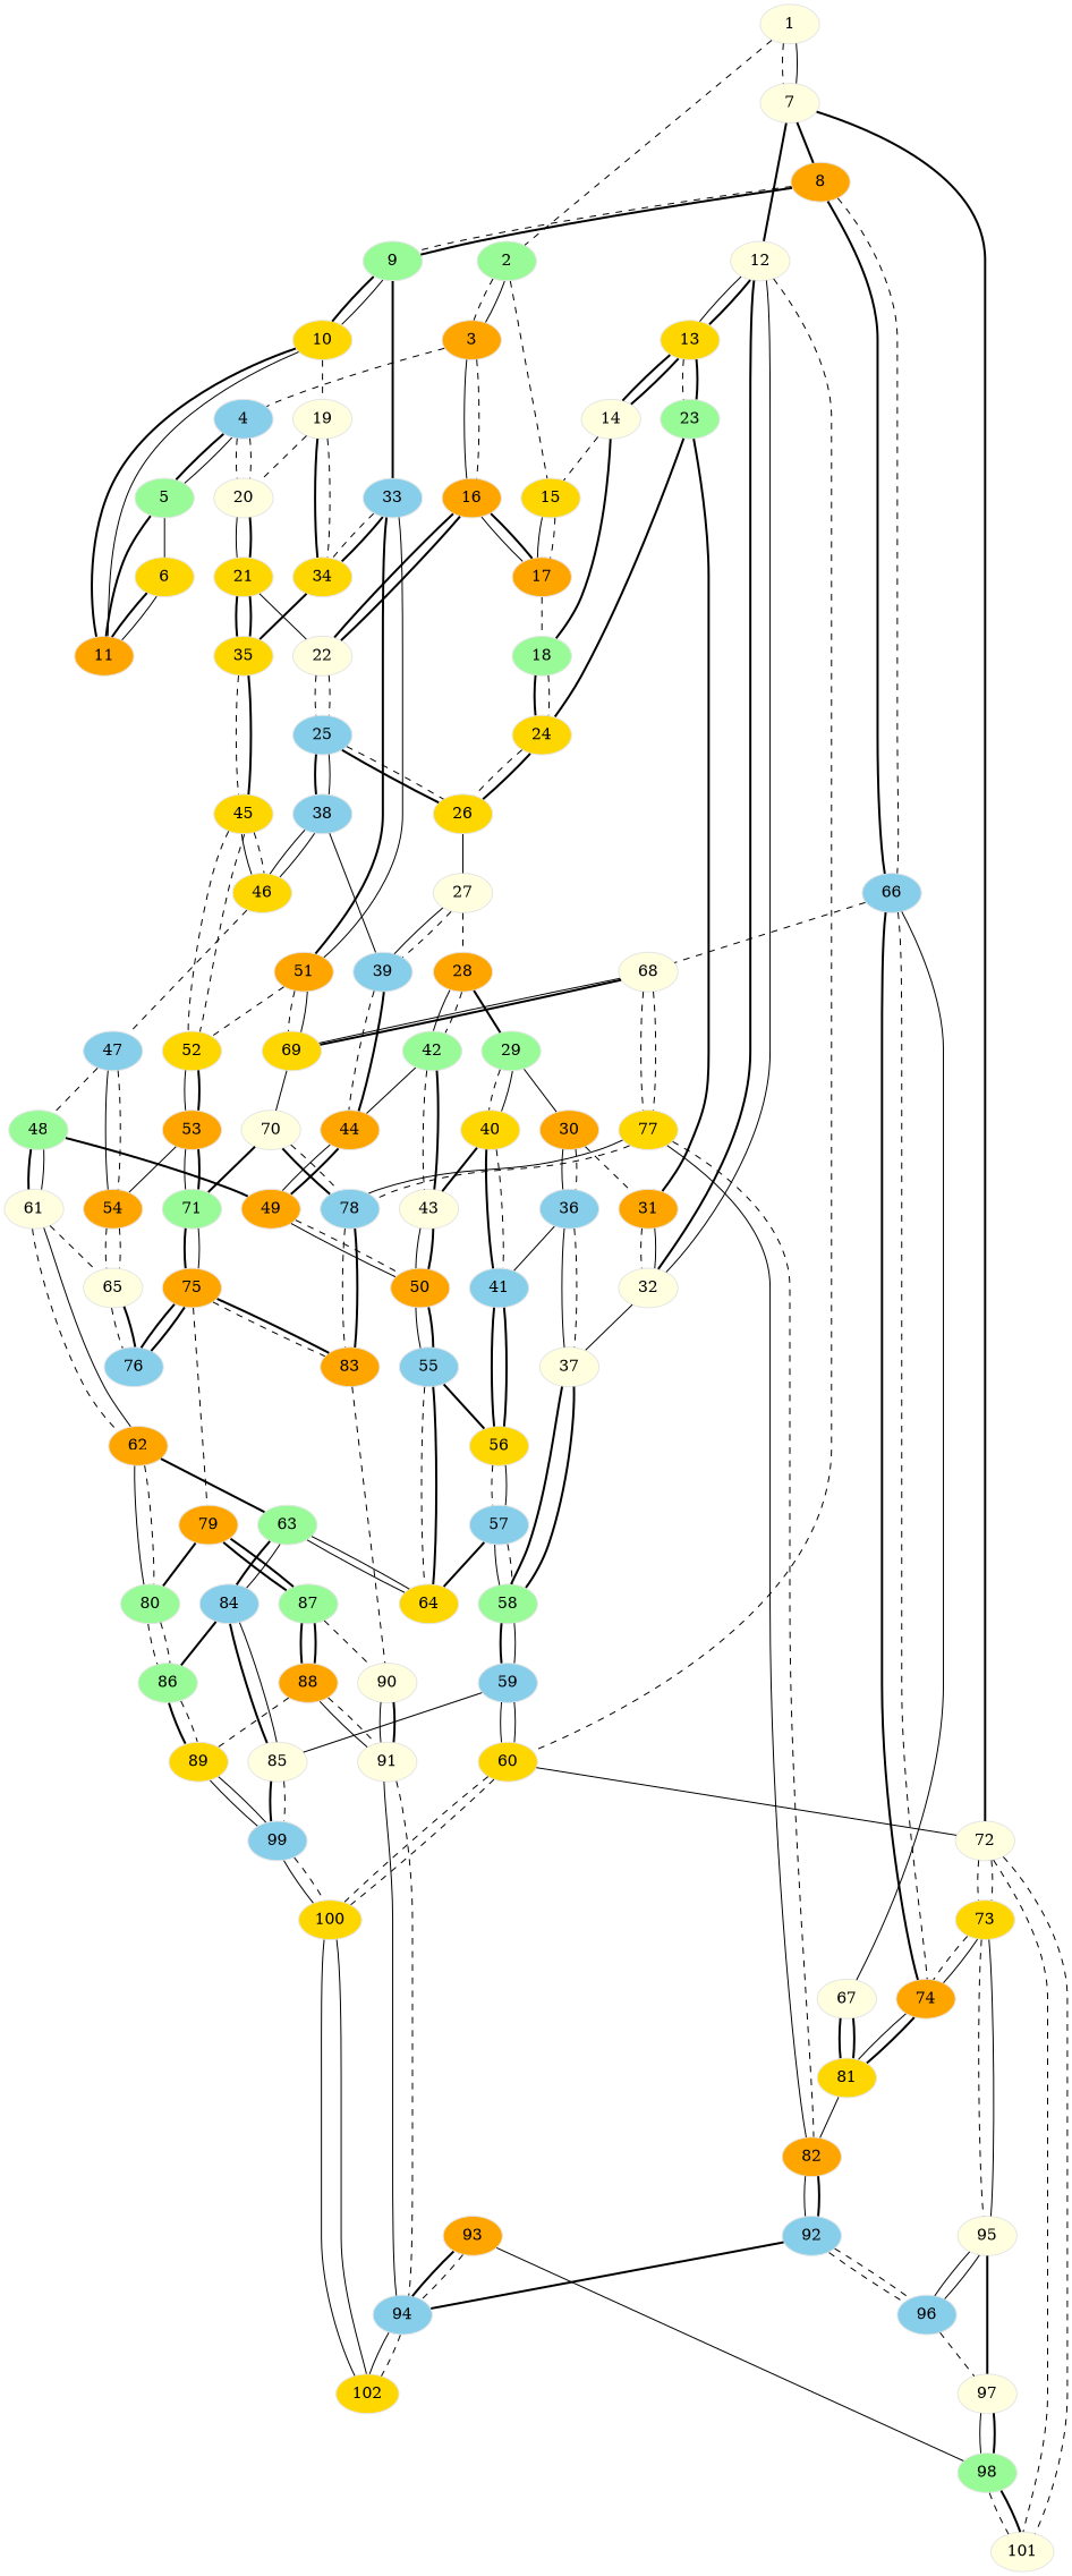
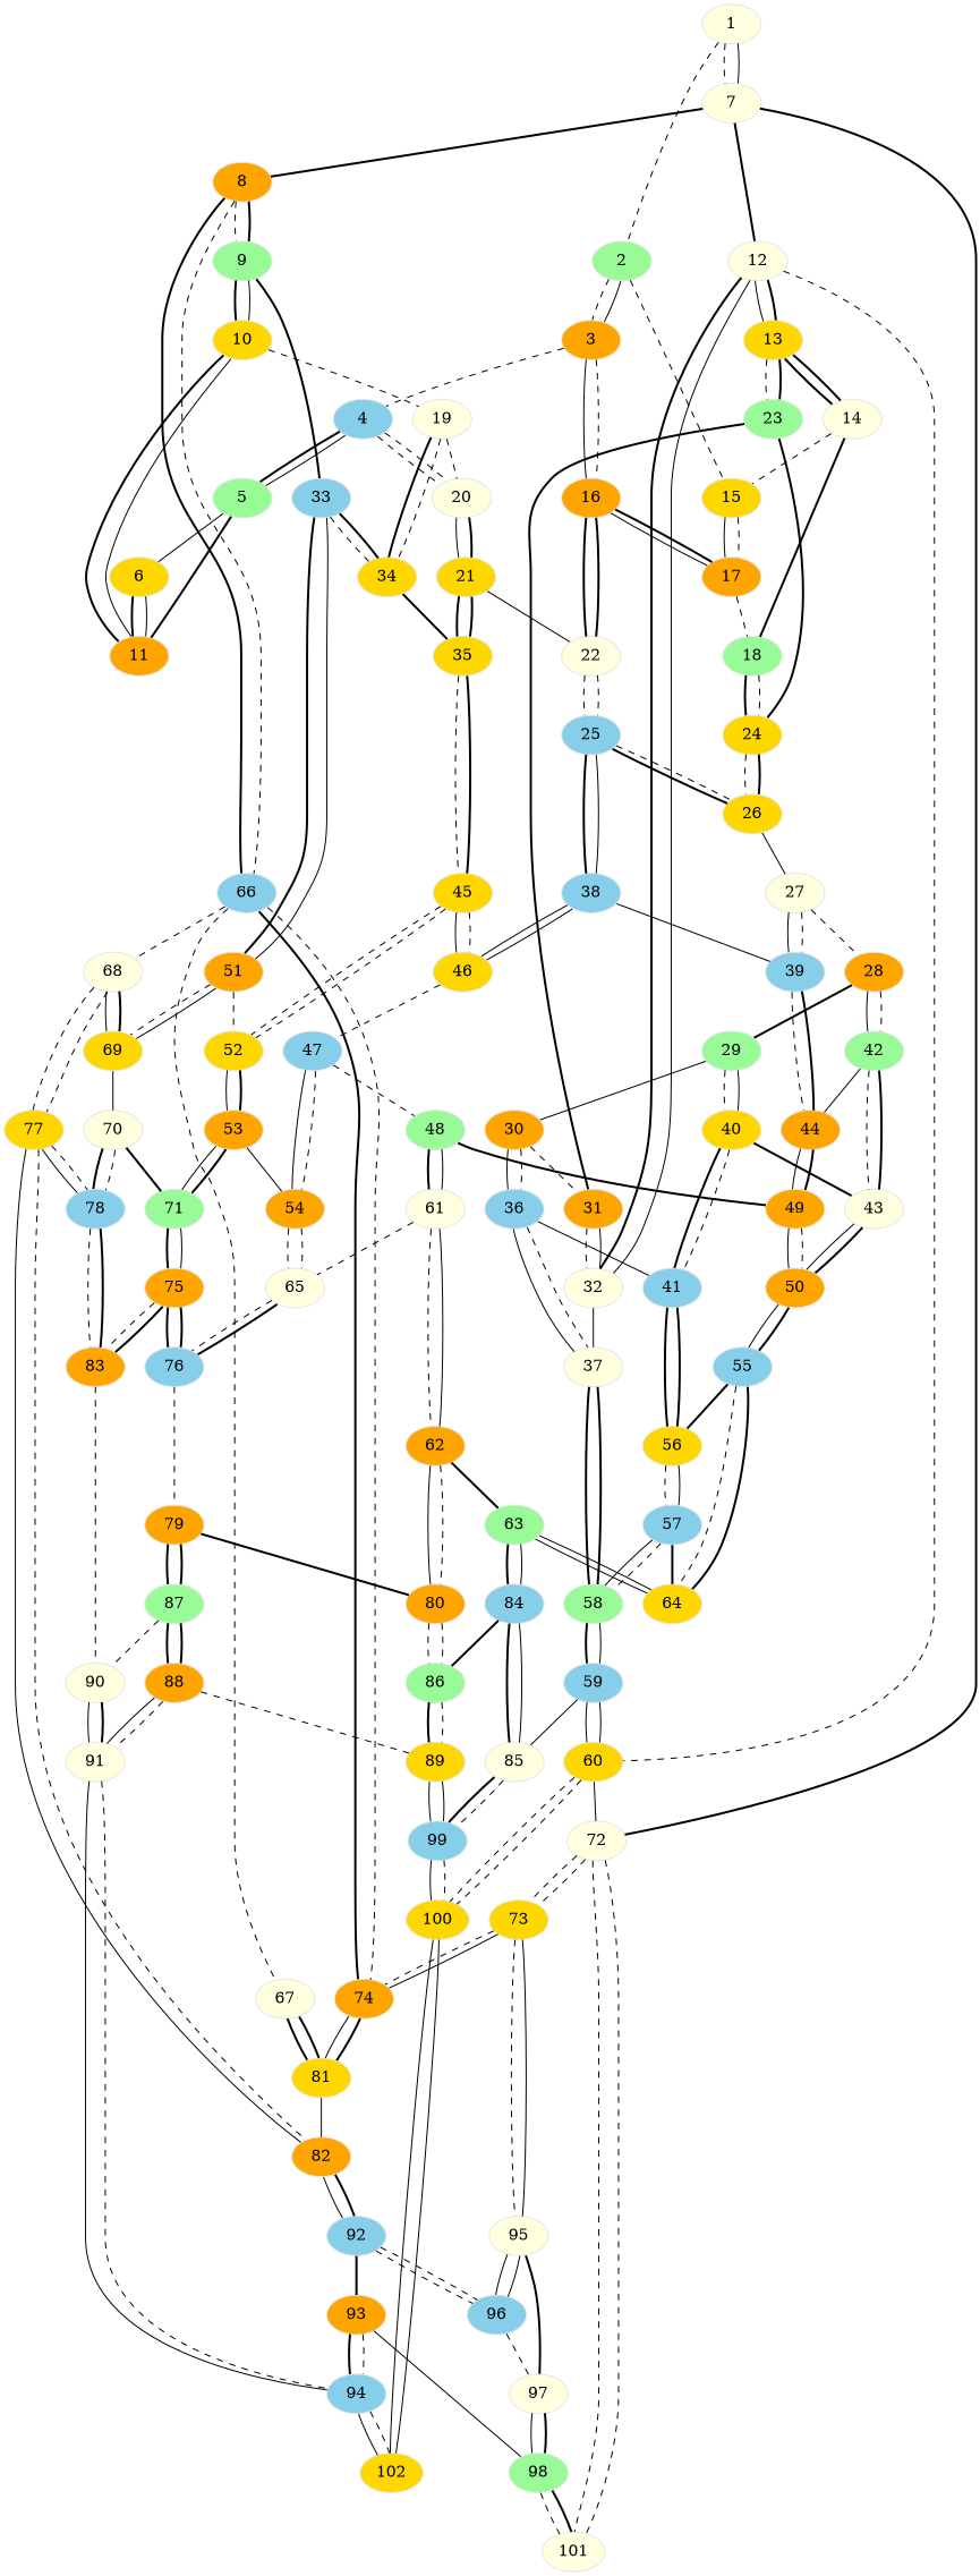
  graph {
    node [color=gray90 fillcolor=lightyellow style=filled]
    edge [style=dashed]
    2 [fillcolor=palegreen]
    1
    7
    3 [fillcolor=orange]
    15 [fillcolor=gold]
    8 [fillcolor=orange]
    12
    72
    4 [fillcolor=skyblue]
    16 [fillcolor=orange]
    17 [fillcolor=orange]
    5 [fillcolor=palegreen]
    20
    22
    6 [fillcolor=gold]
    11 [fillcolor=orange]
    21 [fillcolor=gold]
    9 [fillcolor=palegreen]
    66 [fillcolor=skyblue]
    13 [fillcolor=gold]
    32
    60 [fillcolor=gold]
    73 [fillcolor=gold]
    101
    10 [fillcolor=gold]
    33 [fillcolor=skyblue]
    67
    74 [fillcolor=orange]
    68
    19
    34 [fillcolor=gold]
    51 [fillcolor=orange]
    14
    23 [fillcolor=palegreen]
    37
    100 [fillcolor=gold]
    18 [fillcolor=palegreen]
    24 [fillcolor=gold]
    31 [fillcolor=orange]
    25 [fillcolor=skyblue]
    26 [fillcolor=gold]
    35 [fillcolor=gold]
    45 [fillcolor=gold]
    38 [fillcolor=skyblue]
    27
    39 [fillcolor=skyblue]
    46 [fillcolor=gold]
    28 [fillcolor=orange]
    29 [fillcolor=palegreen]
    42 [fillcolor=palegreen]
    44 [fillcolor=orange]
    30 [fillcolor=orange]
    40 [fillcolor=gold]
    43
    36 [fillcolor=skyblue]
    41 [fillcolor=skyblue]
    58 [fillcolor=palegreen]
    52 [fillcolor=gold]
    69 [fillcolor=gold]
    56 [fillcolor=gold]
    59 [fillcolor=skyblue]
    47 [fillcolor=skyblue]
    49 [fillcolor=orange]
    50 [fillcolor=orange]
    57 [fillcolor=skyblue]
    55 [fillcolor=skyblue]
    53 [fillcolor=orange]
    48 [fillcolor=palegreen]
    54 [fillcolor=orange]
    61
    65
    62 [fillcolor=orange]
    64 [fillcolor=gold]
    70
    71 [fillcolor=palegreen]
    75 [fillcolor=orange]
    76 [fillcolor=skyblue]
    85
    99 [fillcolor=skyblue]
    102 [fillcolor=gold]
    63 [fillcolor=palegreen]
-   80 [fillcolor=palegreen]
+   80 [fillcolor=orange]
    84 [fillcolor=skyblue]
    86 [fillcolor=palegreen]
    79 [fillcolor=orange]
    81 [fillcolor=gold]
    77 [fillcolor=gold]
    82 [fillcolor=orange]
    78 [fillcolor=skyblue]
    83 [fillcolor=orange]
    95
    96 [fillcolor=skyblue]
    97
    90
    87 [fillcolor=palegreen]
    92 [fillcolor=skyblue]
    88 [fillcolor=orange]
    89 [fillcolor=gold]
    93 [fillcolor=orange]
    91
    94 [fillcolor=skyblue]
    98 [fillcolor=palegreen]
    2 -- 3
    2 -- 3 [style=solid]
    2 -- 15
    1 -- 2
    1 -- 7
    1 -- 7 [style=solid]
    7 -- 8 [style=bold]
    7 -- 12 [style=bold]
    7 -- 72 [style=bold]
    3 -- 4
    3 -- 16 [style=solid]
    3 -- 16
    15 -- 17 [style=solid]
    15 -- 17
    8 -- 9
    8 -- 9 [style=bold]
    8 -- 66 [style=bold]
    8 -- 66
    12 -- 13 [style=solid]
    12 -- 13 [style=bold]
    12 -- 32 [style=bold]
    12 -- 32 [style=solid]
    12 -- 60
    72 -- 73
    72 -- 73
    72 -- 101
    72 -- 101
    4 -- 5 [style=bold]
    4 -- 5 [style=solid]
    4 -- 20
    4 -- 20
    16 -- 17 [style=solid]
    16 -- 17 [style=bold]
    16 -- 22 [style=bold]
    16 -- 22 [style=bold]
    17 -- 18
    5 -- 6 [style=solid]
    5 -- 11 [style=bold]
    20 -- 21 [style=solid]
    20 -- 21 [style=bold]
    22 -- 25
    22 -- 25
    6 -- 11 [style=bold]
    6 -- 11 [style=solid]
    21 -- 22 [style=solid]
    21 -- 35 [style=bold]
    21 -- 35 [style=bold]
    9 -- 10 [style=bold]
    9 -- 10 [style=solid]
    9 -- 33 [style=bold]
-   66 -- 67 [style=solid]
+   66 -- 67
    66 -- 74 [style=bold]
    66 -- 74
    66 -- 68
    13 -- 14 [style=bold]
    13 -- 14 [style=bold]
    13 -- 23
    13 -- 23 [style=bold]
    32 -- 37 [style=solid]
    60 -- 72 [style=solid]
    60 -- 100
    60 -- 100
    73 -- 74
    73 -- 74 [style=solid]
    73 -- 95
    73 -- 95 [style=solid]
    10 -- 11 [style=bold]
    10 -- 11 [style=solid]
    10 -- 19
    33 -- 34
    33 -- 34 [style=bold]
    33 -- 51 [style=bold]
    33 -- 51 [style=solid]
    67 -- 81 [style=bold]
    67 -- 81 [style=bold]
    74 -- 81 [style=solid]
    74 -- 81 [style=bold]
    68 -- 69 [style=solid]
    68 -- 69 [style=bold]
    68 -- 77
    68 -- 77
    19 -- 20
    19 -- 34 [style=bold]
    19 -- 34
    34 -- 35 [style=bold]
    51 -- 52
    51 -- 69
    51 -- 69 [style=solid]
    14 -- 15
    14 -- 18 [style=bold]
    23 -- 24 [style=bold]
    23 -- 31 [style=bold]
    37 -- 58 [style=bold]
    37 -- 58 [style=bold]
    100 -- 102 [style=solid]
    100 -- 102 [style=solid]
    18 -- 24 [style=bold]
    18 -- 24
    24 -- 26
    24 -- 26 [style=bold]
    31 -- 32
    31 -- 32 [style=solid]
    25 -- 26 [style=bold]
    25 -- 26
    25 -- 38 [style=bold]
    25 -- 38 [style=solid]
    26 -- 27 [style=solid]
    35 -- 45
    35 -- 45 [style=bold]
    45 -- 46 [style=solid]
    45 -- 46
    45 -- 52
    45 -- 52
    38 -- 39 [style=solid]
    38 -- 46 [style=solid]
    38 -- 46 [style=solid]
    27 -- 39 [style=solid]
    27 -- 39
    27 -- 28
    39 -- 44
    39 -- 44 [style=bold]
    46 -- 47
    28 -- 29 [style=bold]
    28 -- 42 [style=solid]
    28 -- 42
    29 -- 30 [style=solid]
    29 -- 40
    29 -- 40 [style=solid]
    42 -- 44 [style=solid]
    42 -- 43
    42 -- 43 [style=bold]
    44 -- 49 [style=solid]
    44 -- 49 [style=bold]
    30 -- 31
    30 -- 36 [style=solid]
    30 -- 36
    40 -- 43 [style=bold]
    40 -- 41 [style=bold]
    40 -- 41
    43 -- 50 [style=solid]
    43 -- 50 [style=bold]
    36 -- 37 [style=solid]
    36 -- 37
    36 -- 41 [style=solid]
    41 -- 56 [style=bold]
    41 -- 56 [style=bold]
    58 -- 59 [style=bold]
    58 -- 59 [style=solid]
    52 -- 53 [style=solid]
    52 -- 53 [style=bold]
    69 -- 70 [style=solid]
    56 -- 57
    56 -- 57 [style=solid]
    59 -- 60 [style=solid]
    59 -- 60 [style=solid]
    59 -- 85 [style=solid]
    47 -- 48
    47 -- 54 [style=solid]
    47 -- 54
    49 -- 50 [style=solid]
    49 -- 50
    50 -- 55 [style=solid]
    50 -- 55 [style=bold]
    57 -- 58 [style=solid]
    57 -- 58
    57 -- 64 [style=bold]
    55 -- 56 [style=bold]
    55 -- 64
    55 -- 64 [style=bold]
    53 -- 54 [style=solid]
    53 -- 71 [style=solid]
    53 -- 71 [style=bold]
    48 -- 49 [style=bold]
    48 -- 61 [style=bold]
    48 -- 61 [style=solid]
    54 -- 65
    54 -- 65
    61 -- 65
    61 -- 62
    61 -- 62 [style=solid]
    65 -- 76
    65 -- 76 [style=bold]
    62 -- 63 [style=bold]
    62 -- 80 [style=solid]
    62 -- 80
    70 -- 71 [style=bold]
    70 -- 78 [style=bold]
    70 -- 78
    71 -- 75 [style=bold]
    71 -- 75 [style=solid]
    75 -- 76 [style=bold]
    75 -- 76 [style=bold]
    75 -- 83
    75 -- 83 [style=bold]
-   75 -- 79
+   76 -- 79
    85 -- 99 [style=bold]
    85 -- 99
    99 -- 100 [style=solid]
    99 -- 100
    63 -- 64 [style=solid]
    63 -- 64 [style=solid]
    63 -- 84 [style=bold]
    63 -- 84 [style=solid]
    80 -- 86
    80 -- 86
    84 -- 85 [style=bold]
    84 -- 85 [style=solid]
    84 -- 86 [style=bold]
    86 -- 89 [style=bold]
    86 -- 89
    79 -- 80 [style=bold]
    79 -- 87 [style=bold]
    79 -- 87 [style=bold]
    81 -- 82 [style=solid]
    77 -- 82 [style=solid]
    77 -- 82
    77 -- 78 [style=solid]
    77 -- 78
    82 -- 92 [style=solid]
    82 -- 92 [style=bold]
    78 -- 83
    78 -- 83 [style=bold]
    83 -- 90
    95 -- 96 [style=solid]
    95 -- 96 [style=solid]
    95 -- 97 [style=bold]
    96 -- 97
    97 -- 98 [style=solid]
    97 -- 98 [style=bold]
    90 -- 91 [style=solid]
    90 -- 91 [style=bold]
    87 -- 90
    87 -- 88 [style=bold]
    87 -- 88 [style=bold]
    92 -- 96
    92 -- 96
-   92 -- 94 [style=bold]
+   92 -- 93 [style=bold]
    88 -- 89
    88 -- 91 [style=solid]
    88 -- 91
    89 -- 99 [style=solid]
    89 -- 99 [style=solid]
    93 -- 94 [style=bold]
    93 -- 94
    93 -- 98 [style=solid]
    91 -- 94 [style=solid]
    91 -- 94
    94 -- 102 [style=solid]
    94 -- 102
    98 -- 101
    98 -- 101 [style=bold]
  }
